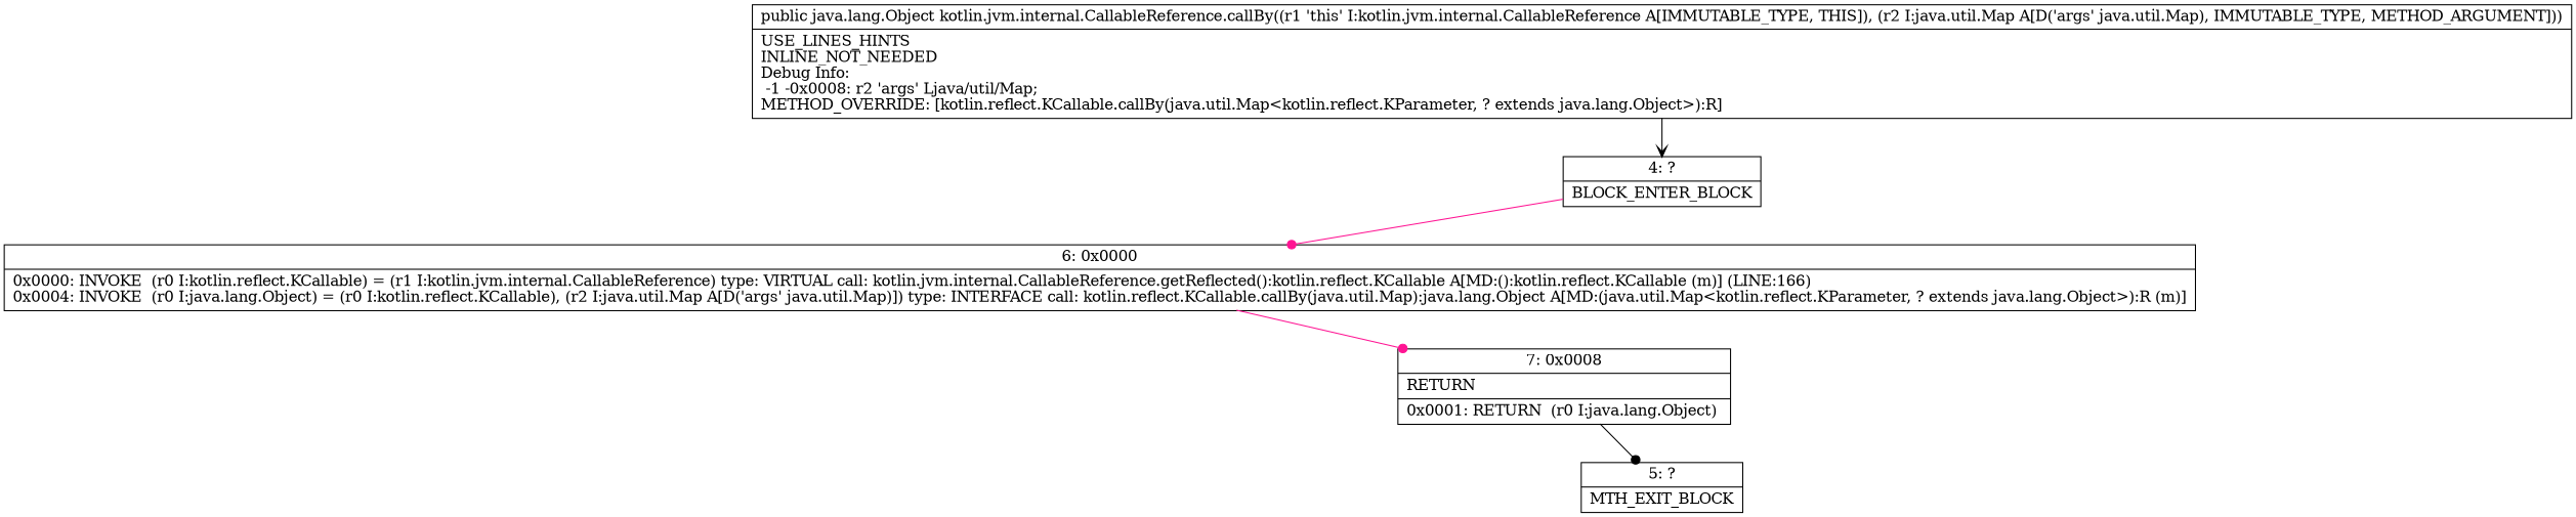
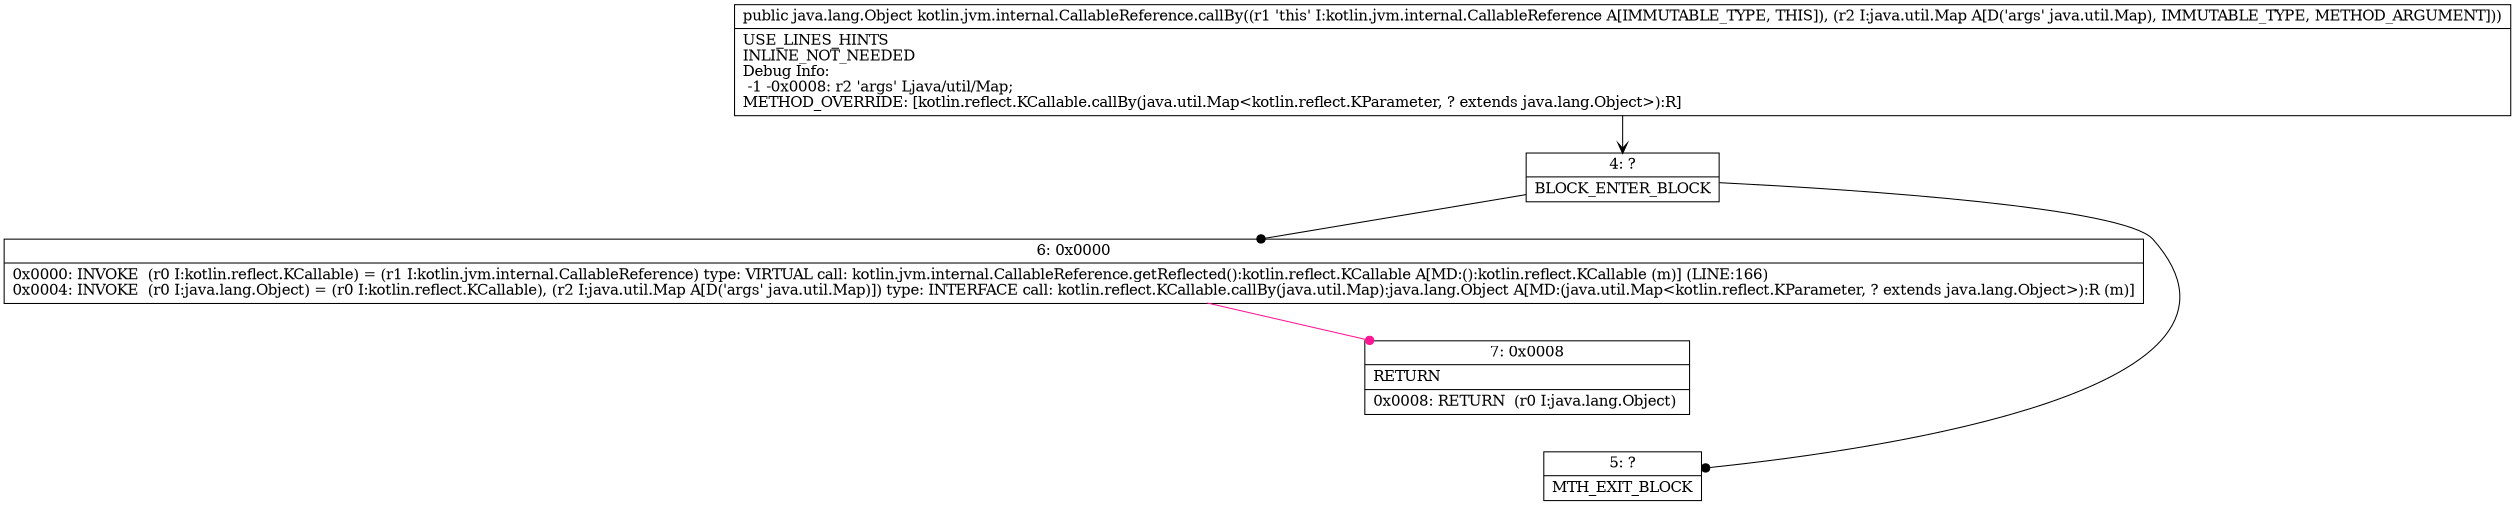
  digraph {
    node [shape=record]
    edge [arrowhead=dot color=deeppink]
    n1 [label="{4\:\ ?|BLOCK_ENTER_BLOCK\l}"]
    n2 [label="{6\:\ 0x0000|0x0000: INVOKE  (r0 I:kotlin.reflect.KCallable) = (r1 I:kotlin.jvm.internal.CallableReference) type: VIRTUAL call: kotlin.jvm.internal.CallableReference.getReflected():kotlin.reflect.KCallable A[MD:():kotlin.reflect.KCallable (m)] (LINE:166)\l0x0004: INVOKE  (r0 I:java.lang.Object) = (r0 I:kotlin.reflect.KCallable), (r2 I:java.util.Map A[D('args' java.util.Map)]) type: INTERFACE call: kotlin.reflect.KCallable.callBy(java.util.Map):java.lang.Object A[MD:(java.util.Map\<kotlin.reflect.KParameter, ? extends java.lang.Object\>):R (m)]\l}"]
-   n3 [label="{7\:\ 0x0008|RETURN\l|0x0001: RETURN  (r0 I:java.lang.Object) \l}"]
+   n3 [label="{7\:\ 0x0008|RETURN\l|0x0008: RETURN  (r0 I:java.lang.Object) \l}"]
    n4 [label="{5\:\ ?|MTH_EXIT_BLOCK\l}"]
    n5 [label="{public java.lang.Object kotlin.jvm.internal.CallableReference.callBy((r1 'this' I:kotlin.jvm.internal.CallableReference A[IMMUTABLE_TYPE, THIS]), (r2 I:java.util.Map A[D('args' java.util.Map), IMMUTABLE_TYPE, METHOD_ARGUMENT]))  | USE_LINES_HINTS\lINLINE_NOT_NEEDED\lDebug Info:\l  \-1 \-0x0008: r2 'args' Ljava\/util\/Map;\lMETHOD_OVERRIDE: [kotlin.reflect.KCallable.callBy(java.util.Map\<kotlin.reflect.KParameter, ? extends java.lang.Object\>):R]\l}"]
-   n1 -> n2
+   n1 -> n2 [color=black]
    n2 -> n3
-   n3 -> n4 [color=black]
+   n1 -> n4 [color=black]
    n5 -> n1 [arrowhead=vee color=black]
  }
